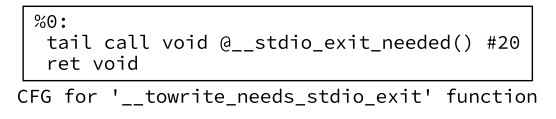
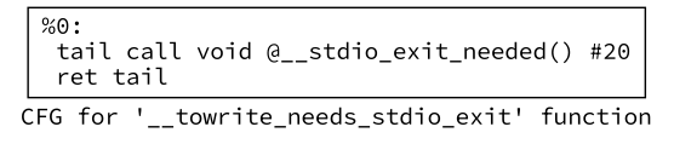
  digraph {
    label="CFG for '__towrite_needs_stdio_exit' function"
    fontname="Source Code Pro"
-   n1 [label="{%0:\l  tail call void @__stdio_exit_needed() #20\l  ret void\l}" shape=record fontname="Source Code Pro"]
+   n1 [label="{%0:\l  tail call void @__stdio_exit_needed() #20\l  ret tail\l}" shape=record fontname="Source Code Pro"]
  }
